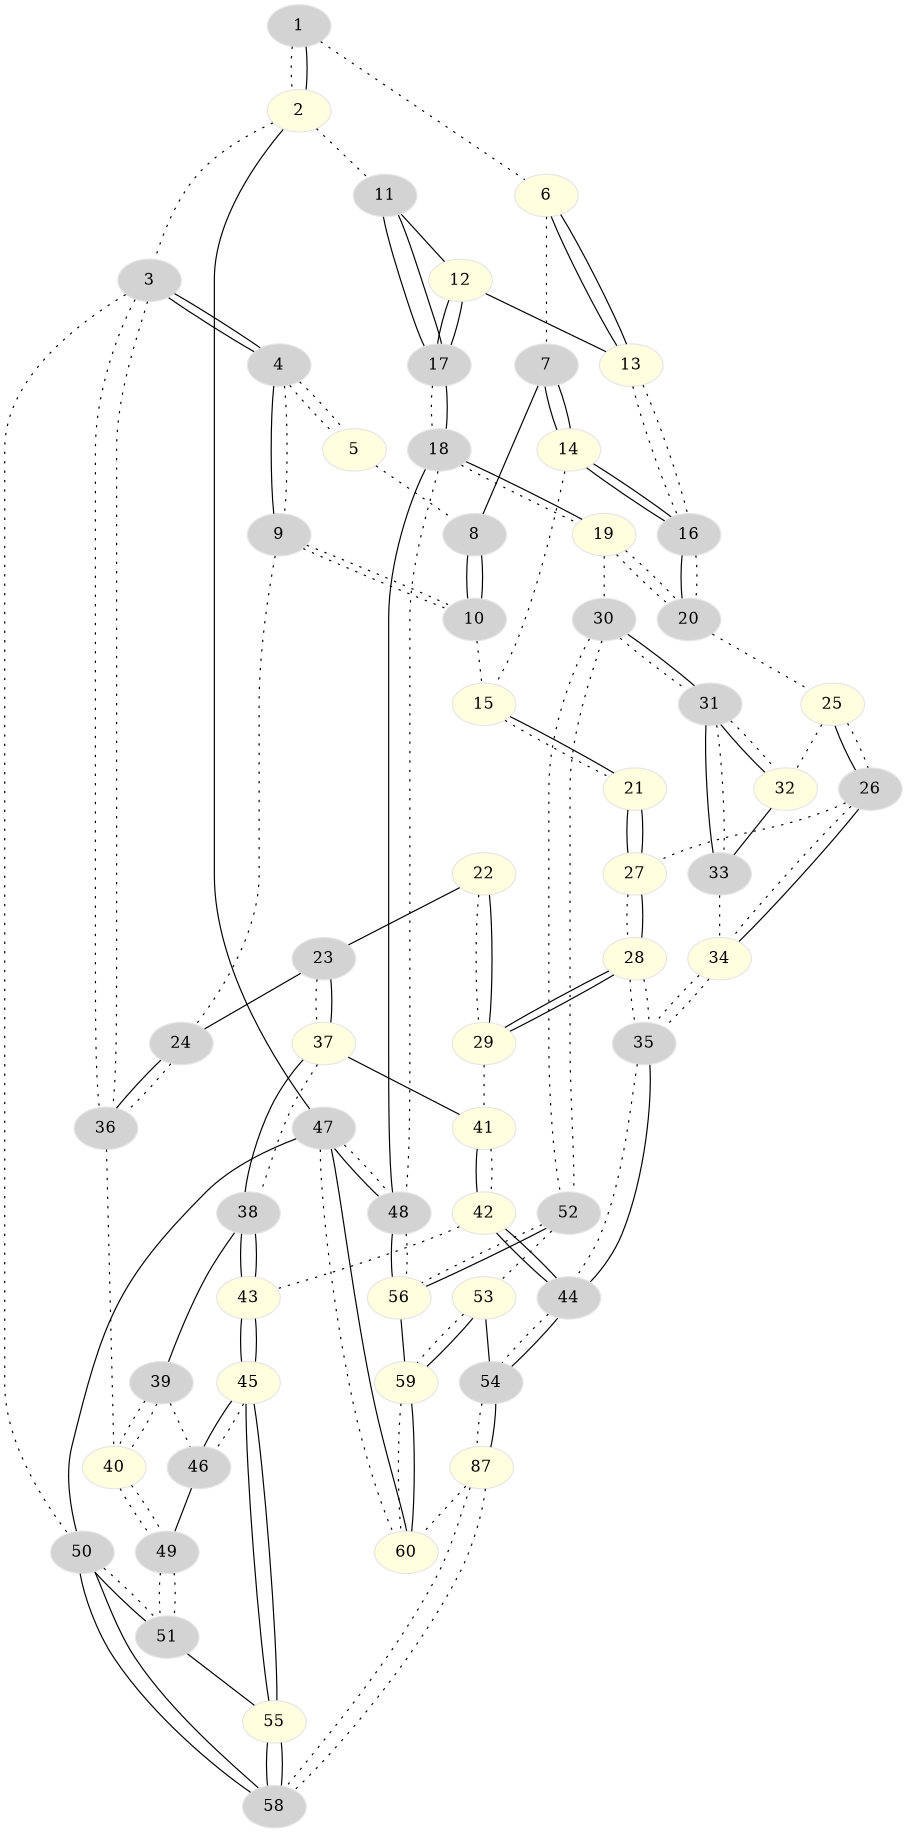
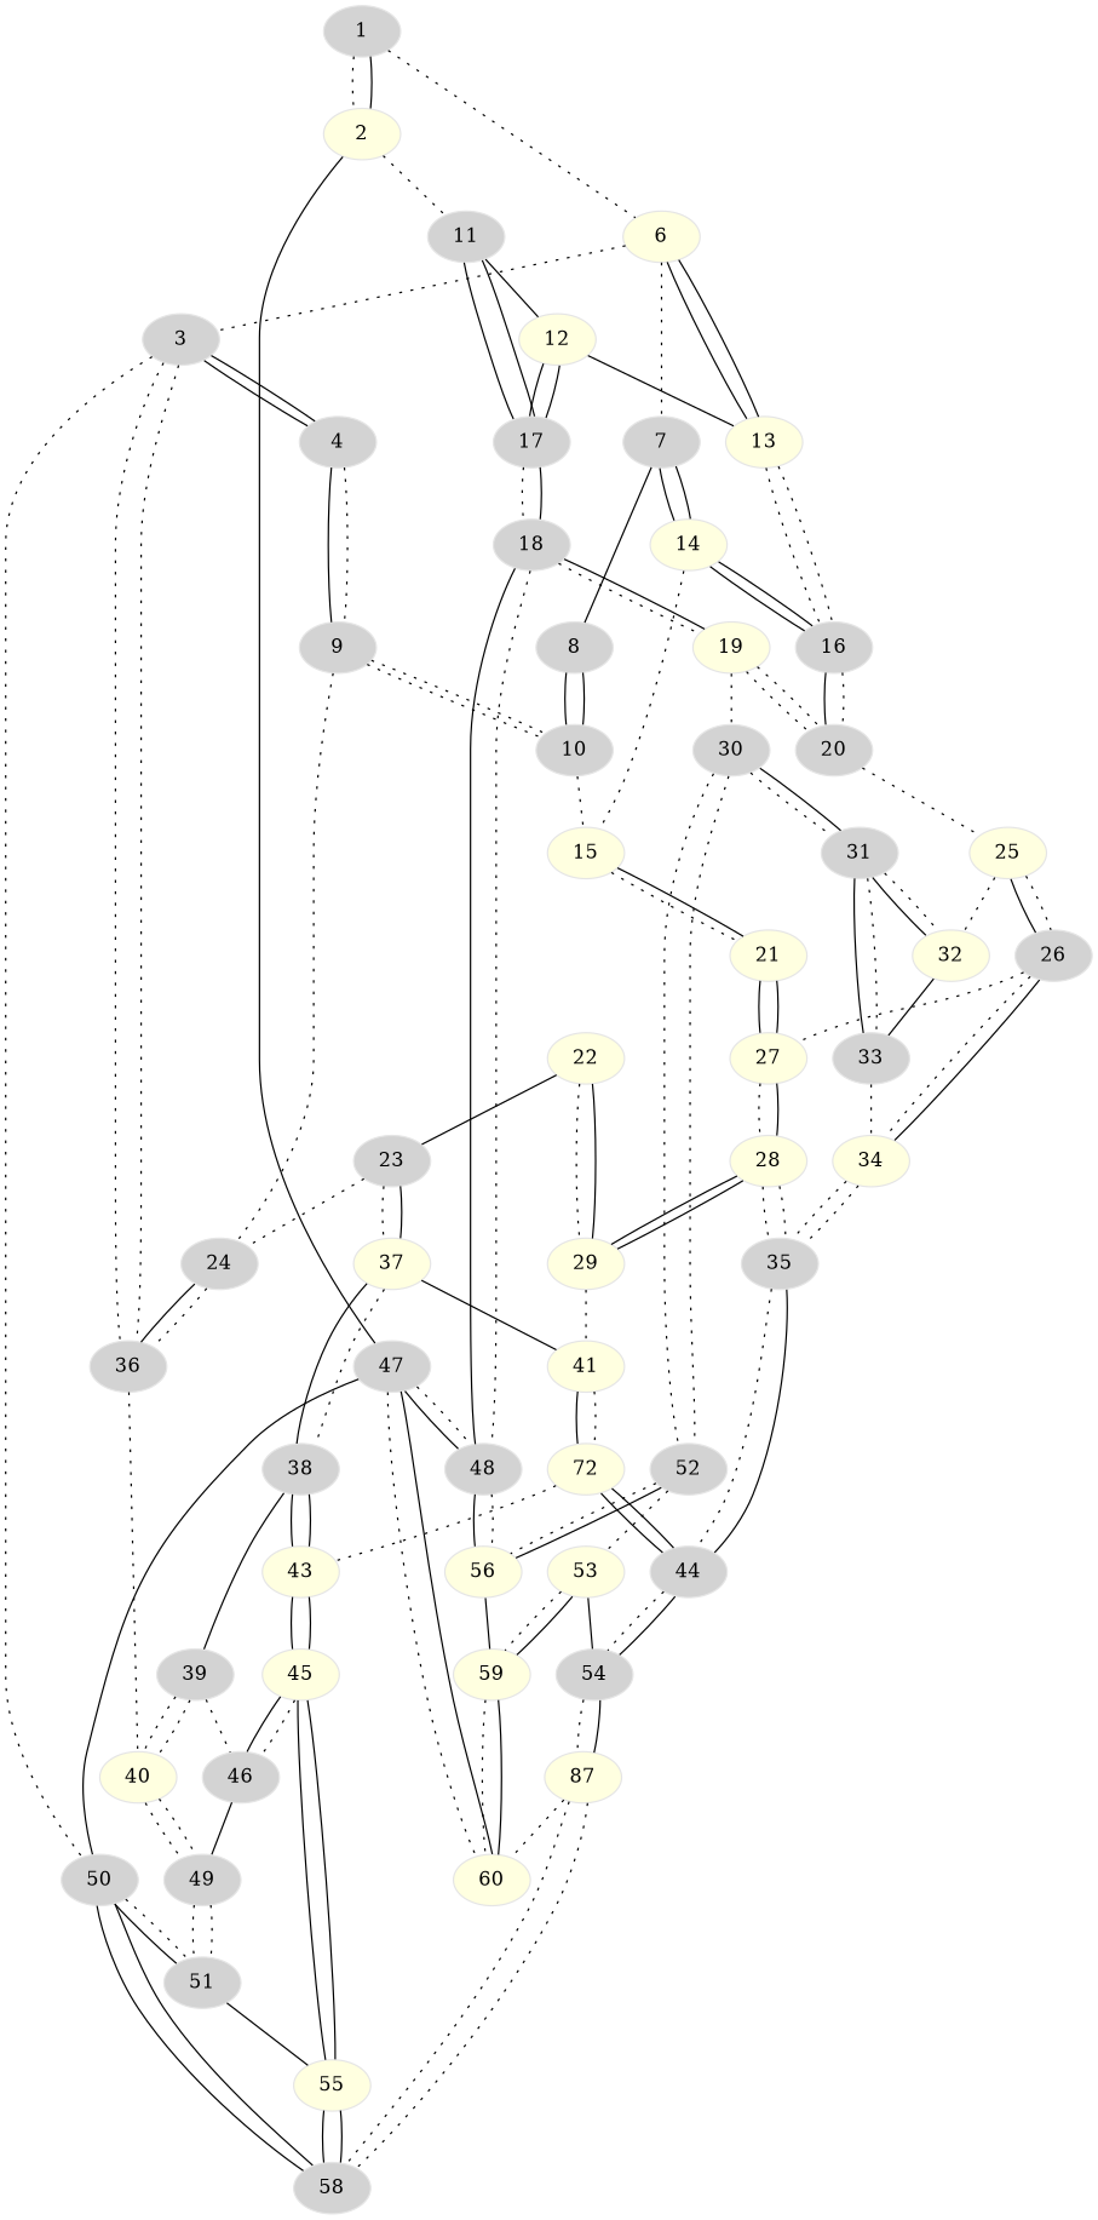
  graph {
    node [color=gray90 fillcolor=lightgrey style=filled]
    edge [style=dotted]
    2 [fillcolor=lightyellow]
    1
    6 [fillcolor=lightyellow]
    3
    11
    47
    7
    13 [fillcolor=lightyellow]
    4
    36
    50
    12 [fillcolor=lightyellow]
    17
    48
    60 [fillcolor=lightyellow]
-   5 [fillcolor=lightyellow]
    9
    40 [fillcolor=lightyellow]
    51
    58
    8
    10
    24
    14 [fillcolor=lightyellow]
    16
    15 [fillcolor=lightyellow]
    21 [fillcolor=lightyellow]
    18
    20
    27 [fillcolor=lightyellow]
    25 [fillcolor=lightyellow]
    19 [fillcolor=lightyellow]
    30
    56 [fillcolor=lightyellow]
    31
    52
    26
    32 [fillcolor=lightyellow]
    22 [fillcolor=lightyellow]
    23
    29 [fillcolor=lightyellow]
    28 [fillcolor=lightyellow]
    37 [fillcolor=lightyellow]
    41 [fillcolor=lightyellow]
    38
    34 [fillcolor=lightyellow]
    33
    35
    44
-   42 [fillcolor=lightyellow]
+   42 [fillcolor=lightyellow label=72]
    53 [fillcolor=lightyellow]
    54
    49
    39
    43 [fillcolor=lightyellow]
    46
    45 [fillcolor=lightyellow]
    55 [fillcolor=lightyellow]
    n59 [fillcolor=lightyellow label=87]
    59 [fillcolor=lightyellow]
-   2 -- 3
+   6 -- 3
    2 -- 11
    2 -- 47 [style=solid]
    1 -- 2
    1 -- 2 [style=solid]
    1 -- 6
    6 -- 7
    6 -- 13 [style=solid]
    6 -- 13 [style=solid]
    3 -- 4 [style=solid]
    3 -- 4 [style=solid]
    3 -- 36
    3 -- 36
    3 -- 50
    11 -- 12 [style=solid]
    11 -- 17 [style=solid]
    11 -- 17 [style=solid]
    47 -- 50 [style=solid]
    47 -- 48 [style=solid]
    47 -- 48
    47 -- 60
    47 -- 60 [style=solid]
    7 -- 8 [style=solid]
    7 -- 14 [style=solid]
    7 -- 14 [style=solid]
    13 -- 16
    13 -- 16
-   4 -- 5
-   4 -- 5
    4 -- 9 [style=solid]
    4 -- 9
    36 -- 40
    50 -- 51 [style=solid]
    50 -- 51
    50 -- 58 [style=solid]
    50 -- 58 [style=solid]
    12 -- 13 [style=solid]
    12 -- 17 [style=solid]
    12 -- 17 [style=solid]
    17 -- 18
    17 -- 18 [style=solid]
    48 -- 56 [style=solid]
    48 -- 56
-   5 -- 8
    9 -- 10
    9 -- 10
    9 -- 24
    40 -- 49
    40 -- 49
    51 -- 55 [style=solid]
    8 -- 10 [style=solid]
    8 -- 10 [style=solid]
    10 -- 15
    24 -- 36 [style=solid]
    24 -- 36
    14 -- 16 [style=solid]
    14 -- 16 [style=solid]
    14 -- 15
    16 -- 20 [style=solid]
    16 -- 20
    15 -- 21
    15 -- 21 [style=solid]
    21 -- 27 [style=solid]
    21 -- 27 [style=solid]
    18 -- 48 [style=solid]
    18 -- 48
    18 -- 19
    18 -- 19 [style=solid]
    20 -- 25
    27 -- 28
    27 -- 28 [style=solid]
    25 -- 26 [style=solid]
    25 -- 26
    25 -- 32
    19 -- 20
    19 -- 20
    19 -- 30
    30 -- 31
    30 -- 31 [style=solid]
    30 -- 52
    30 -- 52
    56 -- 59 [style=solid]
    31 -- 32 [style=solid]
    31 -- 32
    31 -- 33 [style=solid]
    31 -- 33
    52 -- 56
    52 -- 56 [style=solid]
    52 -- 53
    26 -- 27
    26 -- 34
    26 -- 34 [style=solid]
    32 -- 33 [style=solid]
    22 -- 23 [style=solid]
    22 -- 29
    22 -- 29 [style=solid]
-   23 -- 24 [style=solid]
+   23 -- 24
    23 -- 37
    23 -- 37 [style=solid]
    29 -- 41
    28 -- 29 [style=solid]
    28 -- 29 [style=solid]
    28 -- 35
    28 -- 35
    37 -- 41 [style=solid]
    37 -- 38 [style=solid]
    37 -- 38
    41 -- 42 [style=solid]
    41 -- 42
    38 -- 39 [style=solid]
    38 -- 43 [style=solid]
    38 -- 43 [style=solid]
    34 -- 35
    34 -- 35
    33 -- 34
    35 -- 44
    35 -- 44 [style=solid]
    44 -- 54
    44 -- 54 [style=solid]
    42 -- 44 [style=solid]
    42 -- 44 [style=solid]
    42 -- 43
    53 -- 54 [style=solid]
    53 -- 59
    53 -- 59 [style=solid]
    54 -- n59
    54 -- n59 [style=solid]
    49 -- 51
    49 -- 51
    39 -- 40
    39 -- 40
    39 -- 46
    43 -- 45 [style=solid]
    43 -- 45 [style=solid]
    46 -- 49 [style=solid]
    45 -- 46 [style=solid]
    45 -- 46
    45 -- 55 [style=solid]
    45 -- 55 [style=solid]
    55 -- 58 [style=solid]
    55 -- 58 [style=solid]
    n59 -- 60
    n59 -- 58
    n59 -- 58
    59 -- 60
    59 -- 60 [style=solid]
  }
